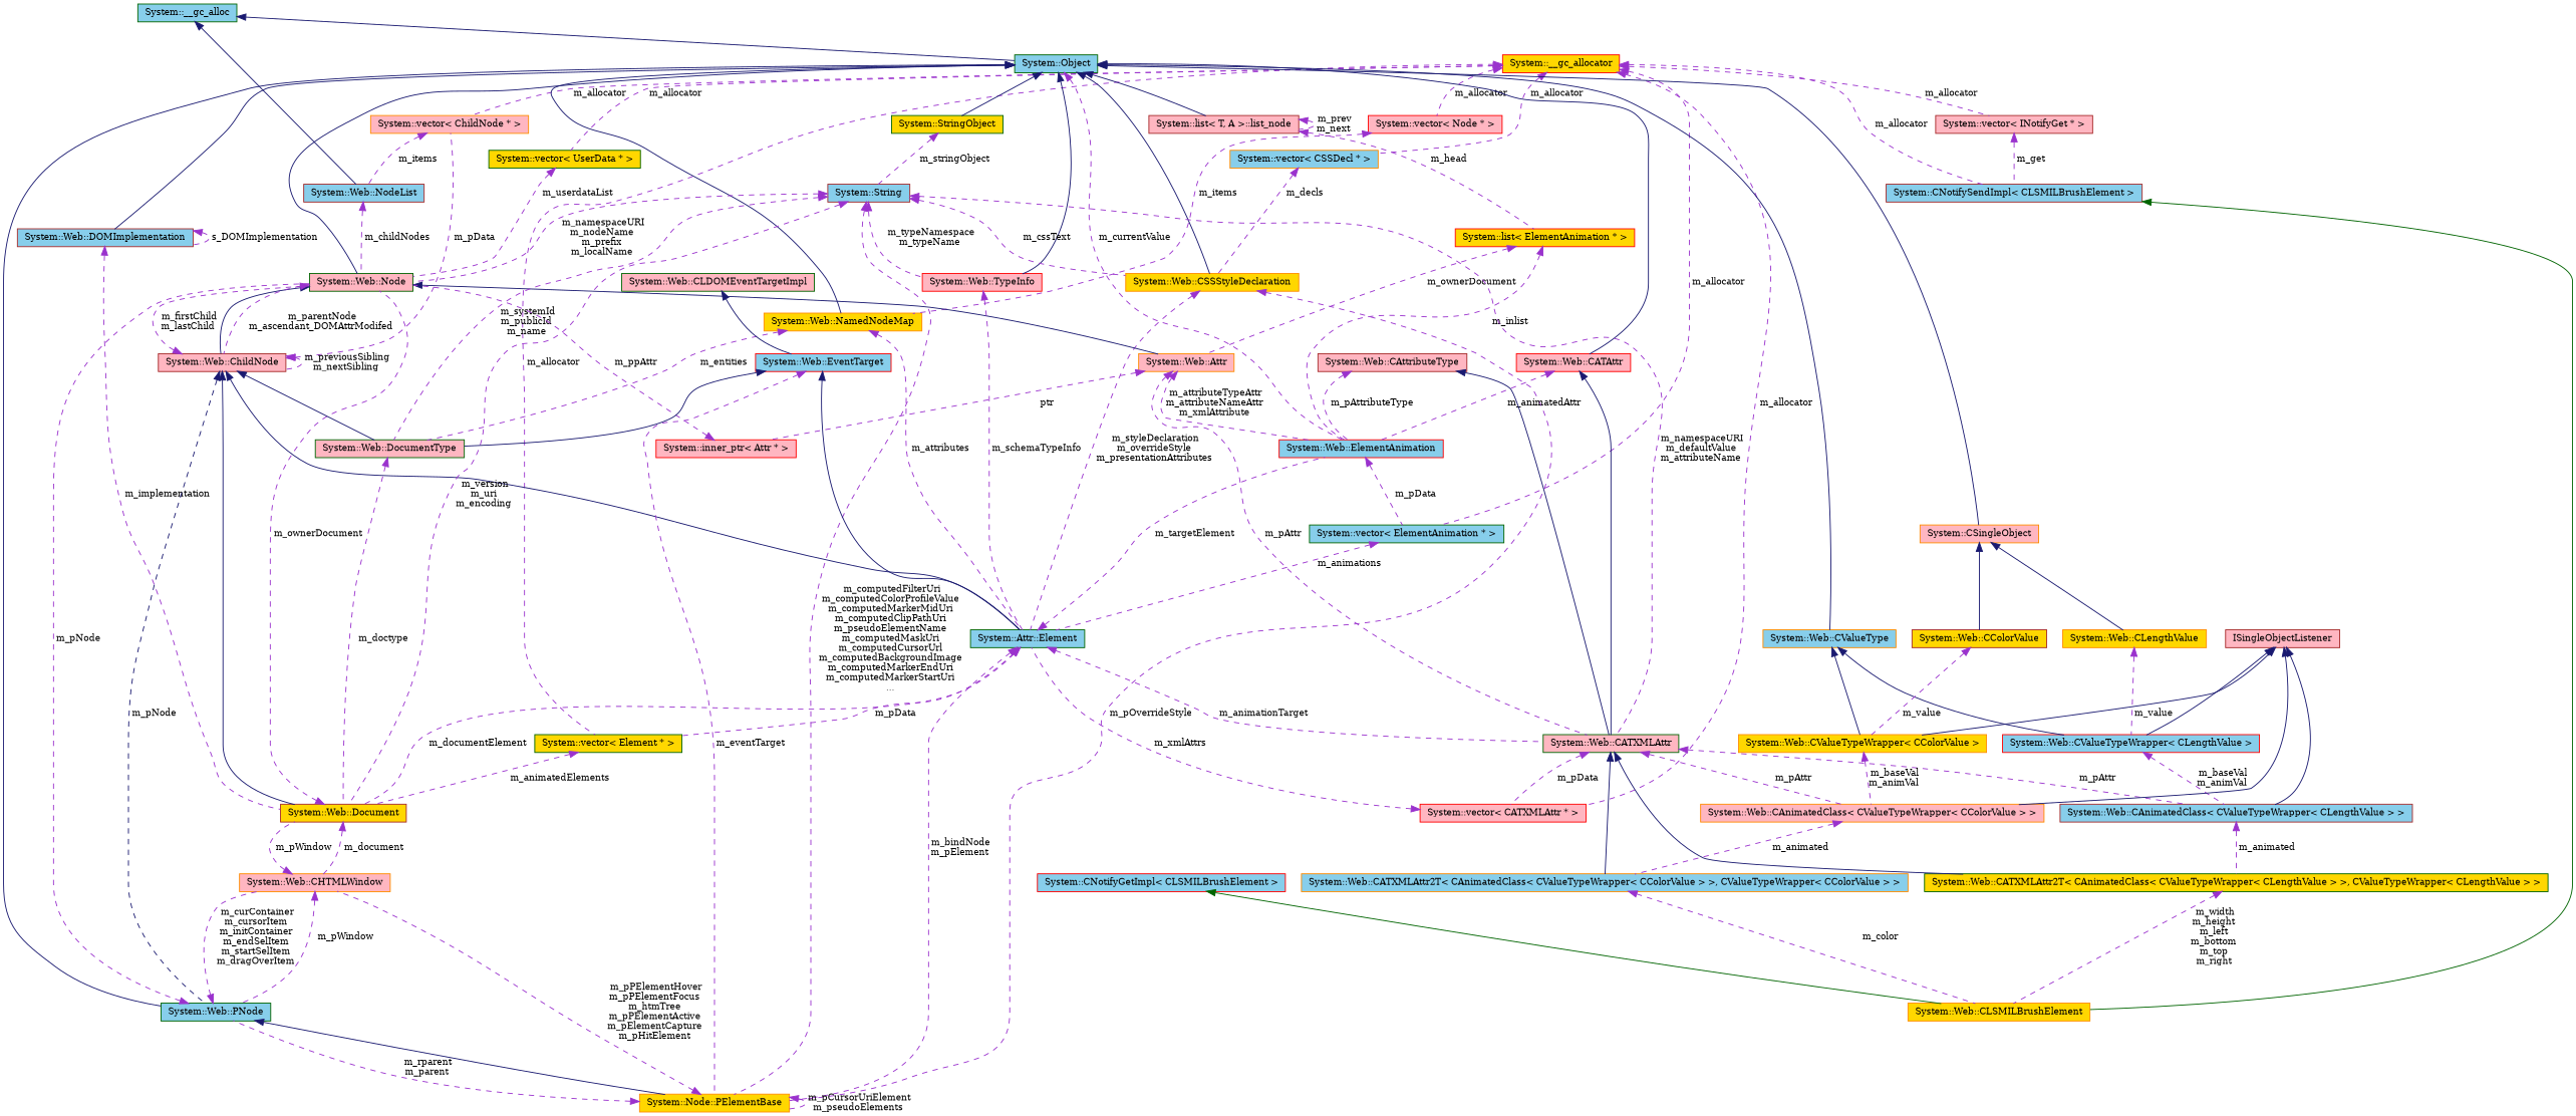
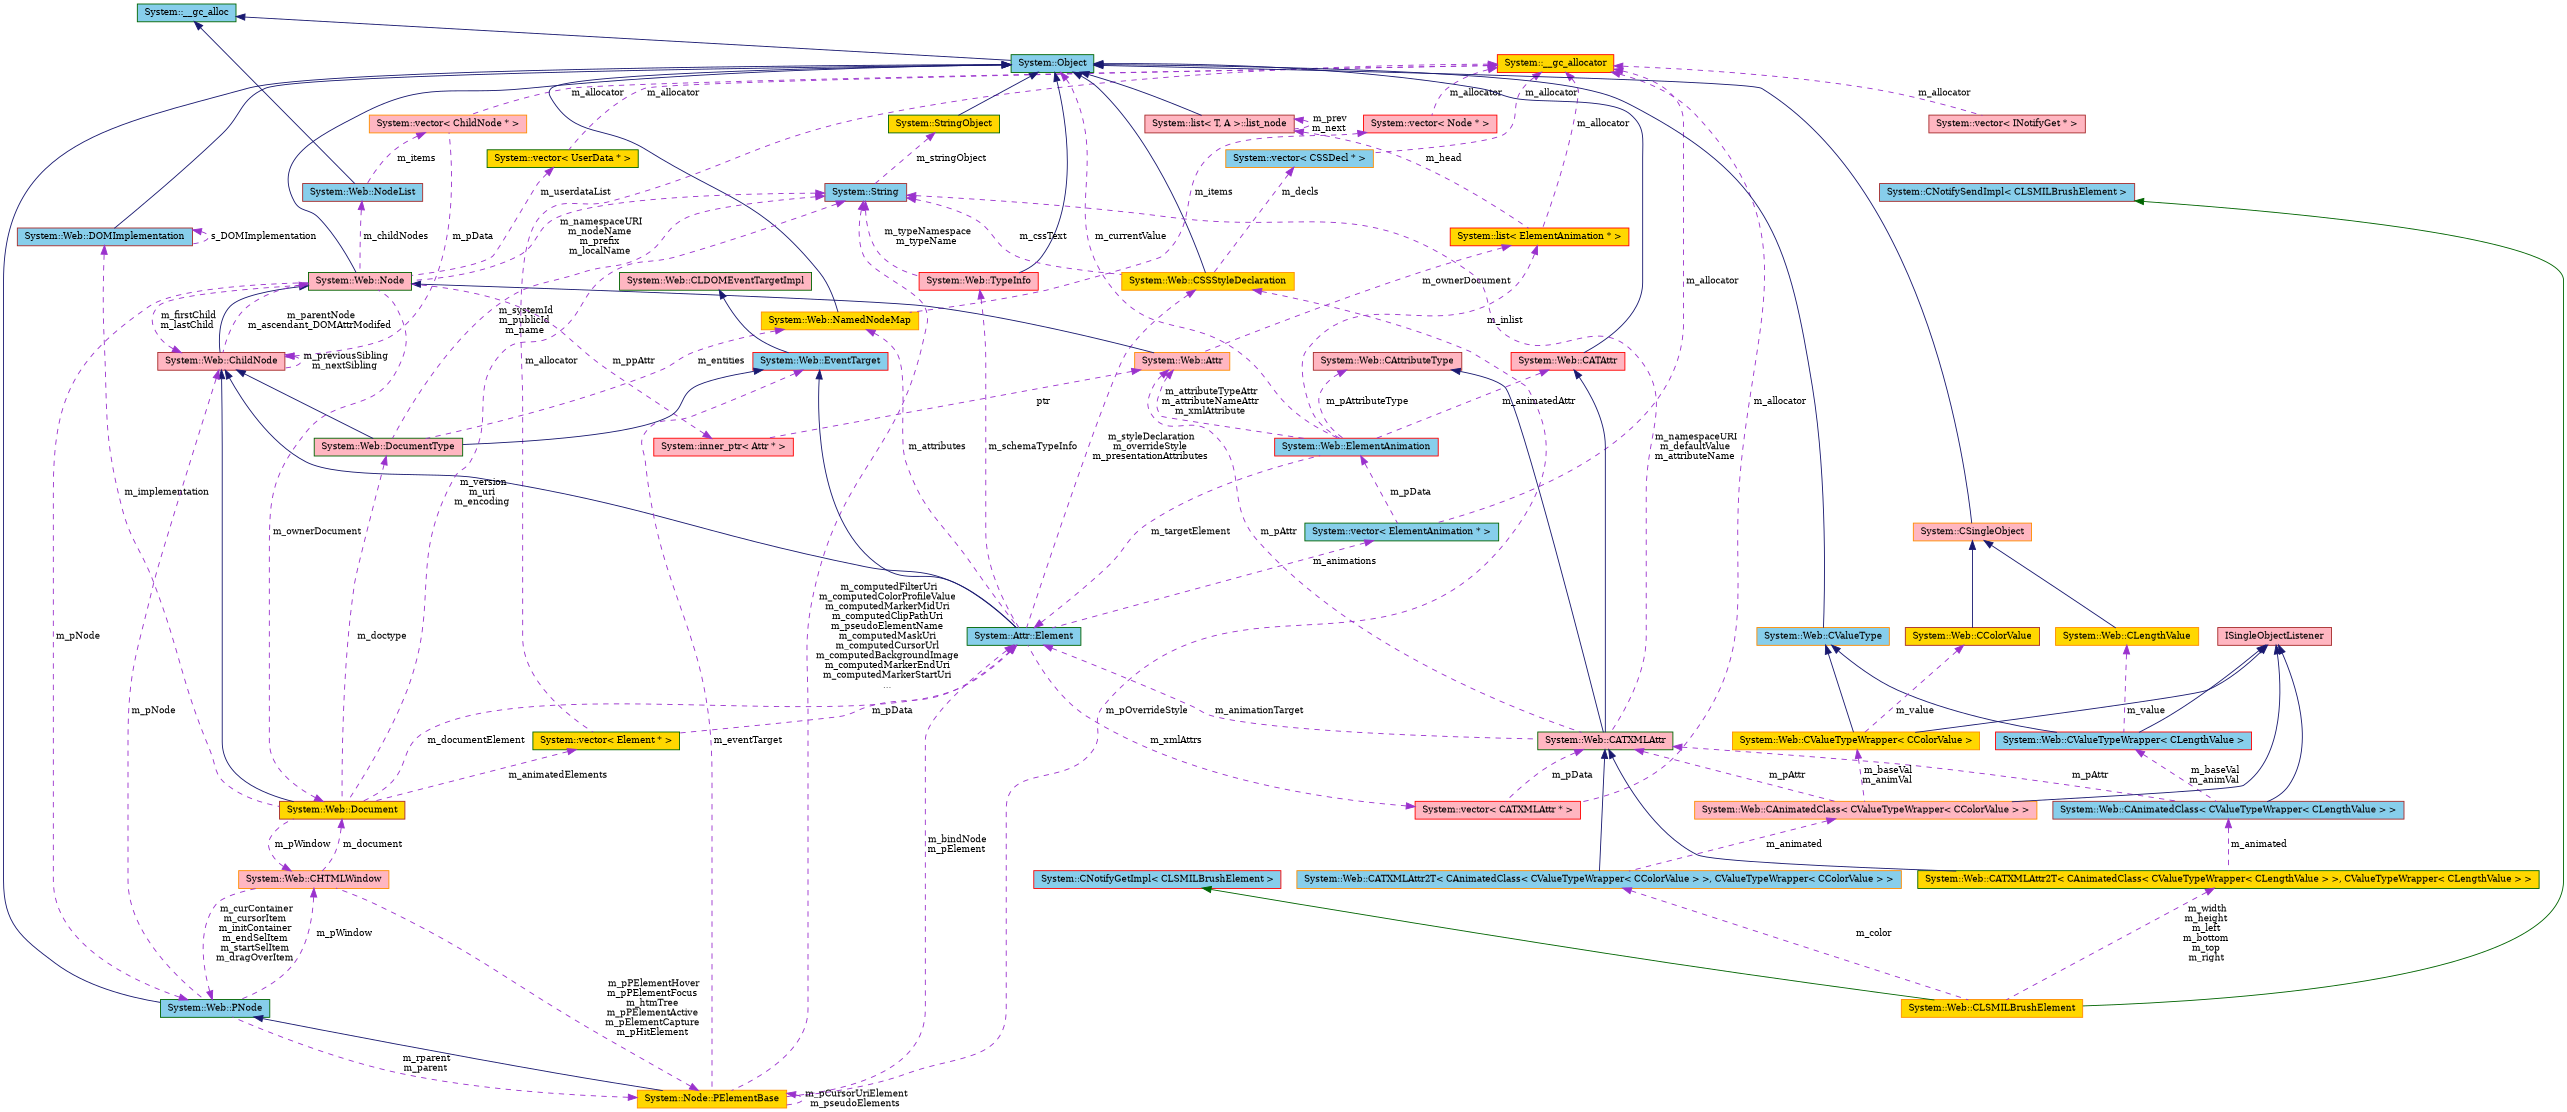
  digraph {
    fontname="DejaVu Serif"
    node [color=darkorange fillcolor=lightpink fontname="DejaVu Serif" fontsize=10 shape=record style=filled]
    edge [color=darkorchid3 dir=back fontname="DejaVu Serif" fontsize=10 labelfontname=Helvetica labelfontsize=10 style=dashed]
    n1 [fillcolor=gold fontcolor=black height=0.2 label="System::Web::CLSMILBrushElement" width=0.4]
    n2 [color=red fillcolor=skyblue height=0.2 label="System::CNotifyGetImpl\< CLSMILBrushElement \>" width=0.4]
    n3 [color=brown fillcolor=skyblue height=0.2 label="System::CNotifySendImpl\< CLSMILBrushElement \>" width=0.4]
    n4 [color=brown height=0.2 label="System::vector\< INotifyGet * \>" width=0.4]
    n5 [color=red fillcolor=gold height=0.2 label="System::__gc_allocator" width=0.4]
    n6 [height=0.2 label="System::vector\< ChildNode * \>" width=0.4]
    n7 [color=red height=0.2 label="System::vector\< Node * \>" width=0.4]
    n8 [color=darkgreen fillcolor=gold height=0.2 label="System::vector\< Element * \>" width=0.4]
    n9 [color=red height=0.2 label="System::vector\< CATXMLAttr * \>" width=0.4]
    n10 [fillcolor=skyblue height=0.2 label="System::vector\< CSSDecl * \>" width=0.4]
    n11 [color=darkgreen fillcolor=skyblue height=0.2 label="System::vector\< ElementAnimation * \>" width=0.4]
    n12 [color=red fillcolor=gold height=0.2 label="System::list\< ElementAnimation * \>" width=0.4]
    n13 [color=darkgreen fillcolor=gold height=0.2 label="System::vector\< UserData * \>" width=0.4]
    n14 [color=brown fillcolor=skyblue height=0.2 label="System::Web::NodeList" width=0.4]
    n15 [fillcolor=gold height=0.2 label="System::Web::NamedNodeMap" width=0.4]
    n16 [color=brown fillcolor=gold height=0.2 label="System::Web::Document" width=0.4]
    n17 [color=darkgreen fillcolor=skyblue height=0.2 label="System::Attr::Element" width=0.4]
    n18 [fillcolor=gold height=0.2 label="System::Web::CSSStyleDeclaration" width=0.4]
    n19 [color=red fillcolor=skyblue height=0.2 label="System::Web::ElementAnimation" width=0.4]
    n20 [height=0.2 label="System::Web::Attr" width=0.4]
    n21 [color=darkgreen height=0.2 label="System::Web::Node" width=0.4]
    n22 [fillcolor=skyblue height=0.2 label="System::Web::CATXMLAttr2T\< CAnimatedClass\< CValueTypeWrapper\< CColorValue \> \>, CValueTypeWrapper\< CColorValue \> \>" width=0.4]
    n23 [color=darkgreen height=0.2 label="System::Web::CATXMLAttr" width=0.4]
    n24 [height=0.2 label="System::Web::CAnimatedClass\< CValueTypeWrapper\< CColorValue \> \>" width=0.4]
    n25 [color=darkgreen fillcolor=gold height=0.2 label="System::Web::CATXMLAttr2T\< CAnimatedClass\< CValueTypeWrapper\< CLengthValue \> \>, CValueTypeWrapper\< CLengthValue \> \>" width=0.4]
    n26 [color=brown fillcolor=skyblue height=0.2 label="System::Web::CAnimatedClass\< CValueTypeWrapper\< CLengthValue \> \>" width=0.4]
    n27 [color=red height=0.2 label="System::Web::CATAttr" width=0.4]
    n28 [color=darkgreen fillcolor=skyblue height=0.2 label="System::Object" width=0.4]
    n29 [color=brown fillcolor=skyblue height=0.2 label="System::Web::DOMImplementation" width=0.4]
    n30 [color=darkgreen fillcolor=gold height=0.2 label="System::StringObject" width=0.4]
    n31 [color=red height=0.2 label="System::Web::TypeInfo" width=0.4]
    n32 [color=brown height=0.2 label="System::list\< T, A \>::list_node" width=0.4]
    n33 [color=darkgreen fillcolor=skyblue height=0.2 label="System::Web::PNode" width=0.4]
    n34 [fillcolor=skyblue height=0.2 label="System::Web::CValueType" width=0.4]
    n35 [height=0.2 label="System::CSingleObject" width=0.4]
    n36 [color=brown height=0.2 label="System::Web::ChildNode" width=0.4]
    n37 [color=darkgreen height=0.2 label="System::Web::DocumentType" width=0.4]
    n38 [color=brown fillcolor=skyblue height=0.2 label="System::String" width=0.4]
    n39 [fillcolor=gold height=0.2 label="System::Node::PElementBase" width=0.4]
    n40 [height=0.2 label="System::Web::CHTMLWindow" width=0.4]
    n41 [fillcolor=gold height=0.2 label="System::Web::CValueTypeWrapper\< CColorValue \>" width=0.4]
    n42 [color=red fillcolor=skyblue height=0.2 label="System::Web::CValueTypeWrapper\< CLengthValue \>" width=0.4]
    n43 [color=brown fillcolor=gold height=0.2 label="System::Web::CColorValue" width=0.4]
    n44 [fillcolor=gold height=0.2 label="System::Web::CLengthValue" width=0.4]
    n45 [color=darkgreen fillcolor=skyblue height=0.2 label="System::__gc_alloc" width=0.4]
    n46 [color=brown height=0.2 label="System::Web::CAttributeType" width=0.4]
    n47 [color=red height=0.2 label="System::inner_ptr\< Attr * \>" width=0.4]
    n48 [color=red fillcolor=skyblue height=0.2 label="System::Web::EventTarget" width=0.4]
    n49 [color=darkgreen height=0.2 label="System::Web::CLDOMEventTargetImpl" width=0.4]
    n50 [color=brown height=0.2 label=ISingleObjectListener width=0.4]
    n2 -> n1 [color=darkgreen style=solid]
    n3 -> n1 [color=darkgreen style=solid]
-   n4 -> n3 [label=" m_get"]
    n5 -> n4 [label=" m_allocator"]
    n5 -> n6 [label=" m_allocator"]
    n5 -> n7 [label=" m_allocator"]
    n5 -> n8 [label=" m_allocator"]
    n5 -> n9 [label=" m_allocator"]
    n5 -> n10 [label=" m_allocator"]
    n5 -> n11 [label=" m_allocator"]
-   n5 -> n3 [label=" m_allocator"]
+   n5 -> n12 [label=" m_allocator"]
    n5 -> n13 [label=" m_allocator"]
    n6 -> n14 [label=" m_items"]
    n7 -> n15 [label=" m_items"]
    n8 -> n16 [label=" m_animatedElements"]
    n9 -> n17 [label=" m_xmlAttrs"]
    n10 -> n18 [label=" m_decls"]
    n11 -> n17 [label=" m_animations"]
    n12 -> n19 [label=" m_inlist"]
    n12 -> n20 [label=" m_ownerDocument"]
    n13 -> n21 [label=" m_userdataList"]
    n14 -> n21 [label=" m_childNodes"]
    n15 -> n17 [label=" m_attributes"]
    n15 -> n37 [label=" m_entities"]
    n16 -> n21 [label=" m_ownerDocument"]
    n16 -> n40 [label=" m_document"]
    n17 -> n8 [label=" m_pData"]
    n17 -> n16 [label=" m_documentElement"]
    n17 -> n19 [label=" m_targetElement"]
    n17 -> n23 [label=" m_animationTarget"]
    n17 -> n39 [label=" m_bindNode\nm_pElement"]
    n18 -> n17 [label=" m_styleDeclaration\nm_overrideStyle\nm_presentationAttributes"]
    n18 -> n39 [label=" m_pOverrideStyle"]
    n19 -> n11 [label=" m_pData"]
    n20 -> n19 [label=" m_attributeTypeAttr\nm_attributeNameAttr\nm_xmlAttribute"]
    n20 -> n23 [label=" m_pAttr"]
    n20 -> n47 [label=" ptr"]
    n21 -> n20 [color=midnightblue style=solid]
    n21 -> n36 [color=midnightblue style=solid]
    n21 -> n36 [label=" m_parentNode\nm_ascendant_DOMAttrModifed"]
    n22 -> n1 [label=" m_color"]
    n23 -> n9 [label=" m_pData"]
    n23 -> n22 [color=midnightblue style=solid]
    n23 -> n24 [label=" m_pAttr"]
    n23 -> n25 [color=midnightblue style=solid]
    n23 -> n26 [label=" m_pAttr"]
    n24 -> n22 [label=" m_animated"]
    n25 -> n1 [label=" m_width\nm_height\nm_left\nm_bottom\nm_top\nm_right"]
    n26 -> n25 [label=" m_animated"]
    n27 -> n19 [label=" m_animatedAttr"]
    n27 -> n23 [color=midnightblue style=solid]
    n28 -> n15 [color=midnightblue style=solid]
    n28 -> n18 [color=midnightblue style=solid]
    n28 -> n19 [label=" m_currentValue"]
    n28 -> n21 [color=midnightblue style=solid]
    n28 -> n27 [color=midnightblue style=solid]
    n28 -> n29 [color=midnightblue style=solid]
    n28 -> n30 [color=midnightblue style=solid]
    n28 -> n31 [color=midnightblue style=solid]
    n28 -> n32 [color=midnightblue style=solid]
    n28 -> n33 [color=midnightblue style=solid]
    n28 -> n34 [color=midnightblue style=solid]
    n28 -> n35 [color=midnightblue style=solid]
    n29 -> n16 [label=" m_implementation"]
    n29 -> n29 [label=" s_DOMImplementation"]
    n30 -> n38 [label=" m_stringObject"]
    n31 -> n17 [label=" m_schemaTypeInfo"]
    n32 -> n12 [label=" m_head"]
    n32 -> n32 [label=" m_prev\nm_next"]
    n33 -> n21 [label=" m_pNode"]
    n33 -> n39 [color=midnightblue style=solid]
    n33 -> n40 [label=" m_curContainer\nm_cursorItem\nm_initContainer\nm_endSelItem\nm_startSelItem\nm_dragOverItem"]
    n34 -> n41 [color=midnightblue style=solid]
    n34 -> n42 [color=midnightblue style=solid]
    n35 -> n43 [color=midnightblue style=solid]
    n35 -> n44 [color=midnightblue style=solid]
    n36 -> n6 [label=" m_pData"]
    n36 -> n16 [color=midnightblue style=solid]
    n36 -> n17 [color=midnightblue style=solid]
    n36 -> n21 [label=" m_firstChild\nm_lastChild"]
-   n36 -> n33 [color=midnightblue label=" m_pNode"]
+   n36 -> n33 [label=" m_pNode"]
    n36 -> n36 [label=" m_previousSibling\nm_nextSibling"]
    n36 -> n37 [color=midnightblue style=solid]
    n37 -> n16 [label=" m_doctype"]
    n38 -> n16 [label=" m_version\nm_uri\nm_encoding"]
    n38 -> n18 [label=" m_cssText"]
    n38 -> n21 [label=" m_namespaceURI\nm_nodeName\nm_prefix\nm_localName"]
    n38 -> n23 [label=" m_namespaceURI\nm_defaultValue\nm_attributeName"]
    n38 -> n31 [label=" m_typeNamespace\nm_typeName"]
    n38 -> n37 [label=" m_systemId\nm_publicId\nm_name"]
    n38 -> n39 [label=" m_computedFilterUri\nm_computedColorProfileValue\nm_computedMarkerMidUri\nm_computedClipPathUri\nm_pseudoElementName\nm_computedMaskUri\nm_computedCursorUrl\nm_computedBackgroundImage\nm_computedMarkerEndUri\nm_computedMarkerStartUri\n..."]
    n39 -> n33 [label=" m_rparent\nm_parent"]
    n39 -> n39 [label=" m_pCursorUriElement\nm_pseudoElements"]
    n39 -> n40 [label=" m_pPElementHover\nm_pPElementFocus\nm_htmTree\nm_pPElementActive\nm_pElementCapture\nm_pHitElement"]
    n40 -> n16 [label=" m_pWindow"]
    n40 -> n33 [label=" m_pWindow"]
    n41 -> n24 [label=" m_baseVal\nm_animVal"]
    n42 -> n26 [label=" m_baseVal\nm_animVal"]
    n43 -> n41 [label=" m_value"]
    n44 -> n42 [label=" m_value"]
    n45 -> n14 [color=midnightblue style=solid]
    n45 -> n28 [color=midnightblue style=solid]
    n46 -> n19 [label=" m_pAttributeType"]
    n46 -> n23 [color=midnightblue style=solid]
    n47 -> n21 [label=" m_ppAttr"]
    n48 -> n17 [color=midnightblue style=solid]
    n48 -> n37 [color=midnightblue style=solid]
    n48 -> n39 [label=" m_eventTarget"]
    n49 -> n48 [color=midnightblue style=solid]
    n50 -> n24 [color=midnightblue style=solid]
    n50 -> n26 [color=midnightblue style=solid]
    n50 -> n41 [color=midnightblue style=solid]
    n50 -> n42 [color=midnightblue style=solid]
  }
